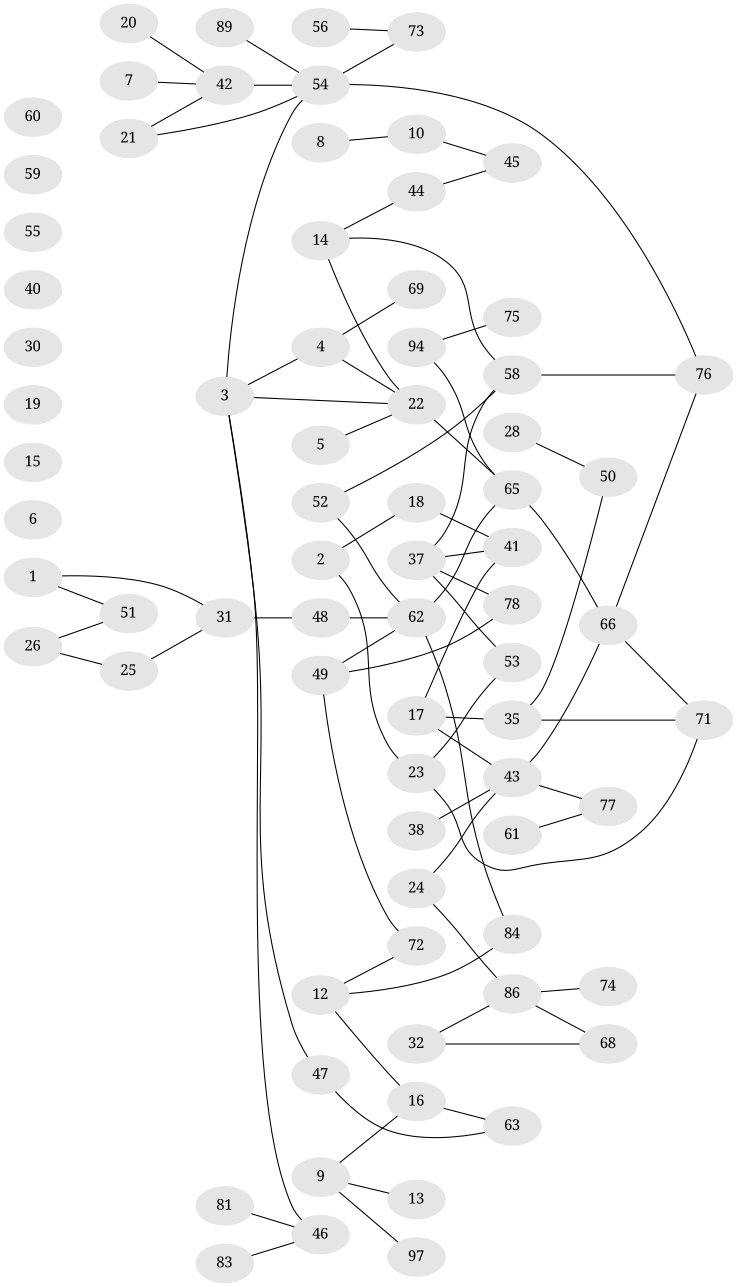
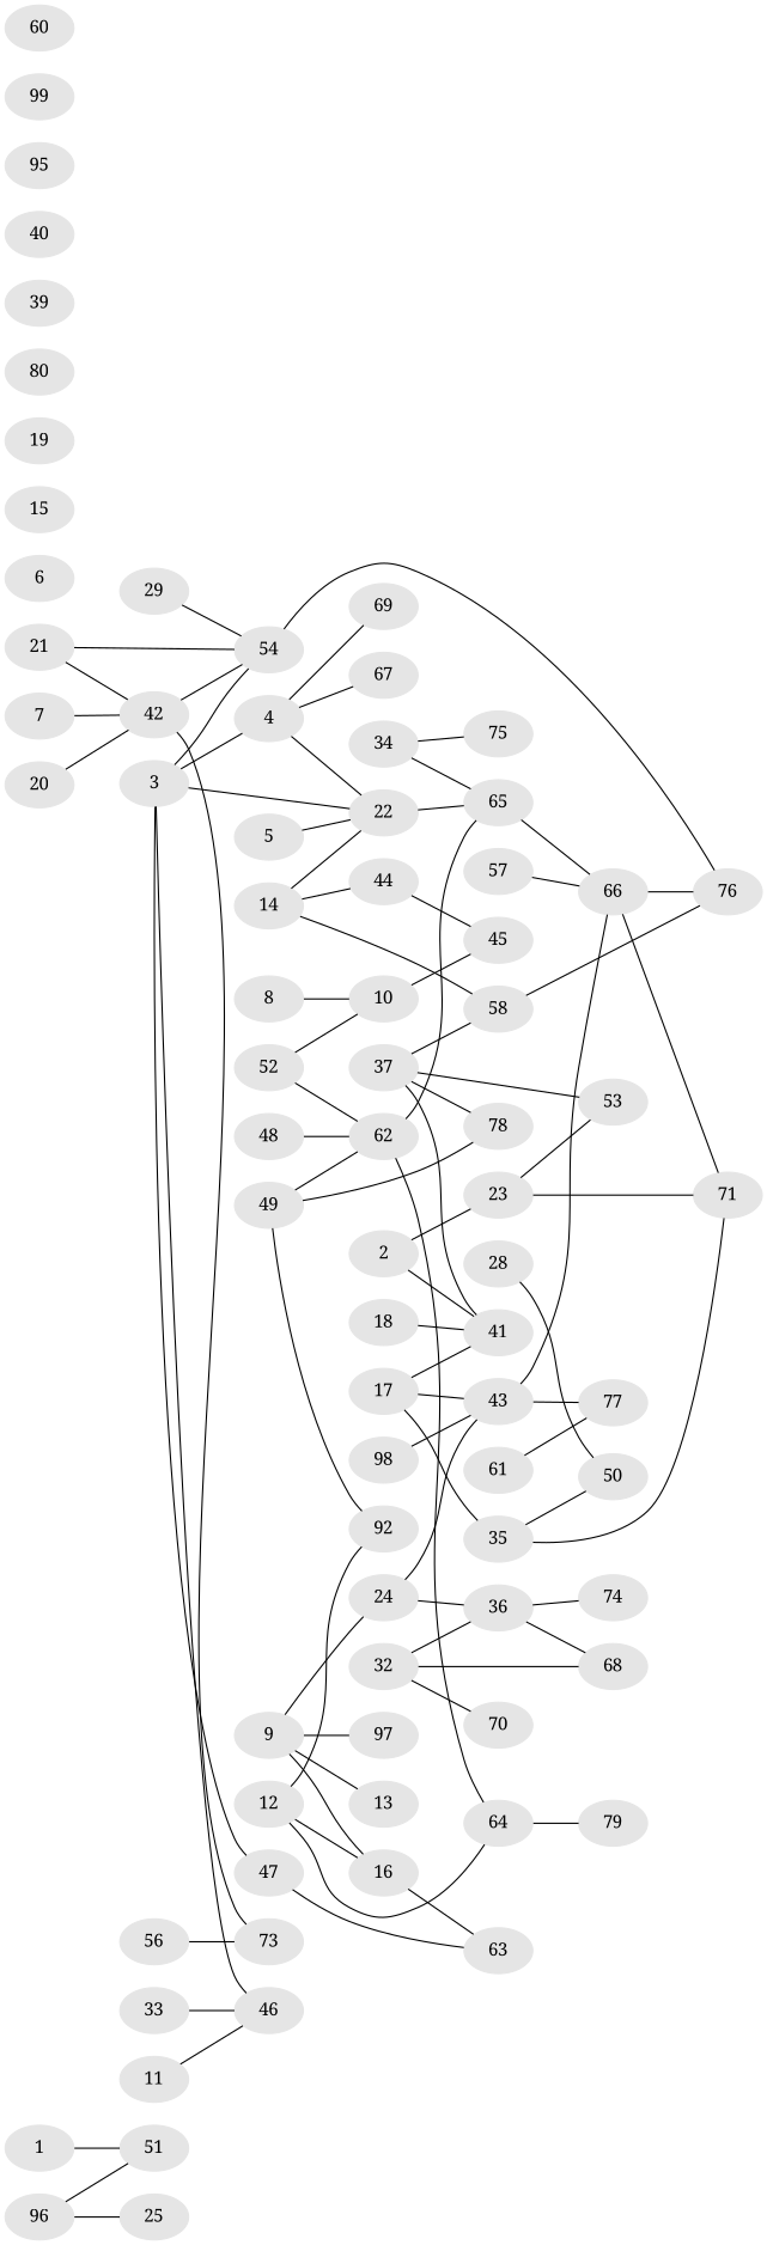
  graph {
    fontname="Noto Serif"
    rankdir=LR
    node [color=gray90 fontname="Noto Serif" style=filled]
    edge [fontname="Noto Serif"]
    1
-   31
    51
    48
    2
    18
    23
    41
    3
    4
    22
    46
    54
    47
+   67
    69
    65
    76
    73
    5
    6
    7
    42
    8
    10
    45
    9
    13
    16
    24
    n31 [label=97]
    63
    43
-   36 [label=86]
-   11 [label=81]
+   36
+   11
    25
    12
-   64 [label=84]
-   72
+   64
+   72 [label=92]
+   79
    14
    44
    58
    15
    17
    35
    71
    50
    66
    77
    19
    20
    21
    53
    74
    68
-   26
+   26 [label=96]
    28
-   29 [label=89]
-   30
+   29
+   30 [label=80]
    62
    32
-   33 [label=83]
-   34 [label=94]
+   70
+   33
+   34
    75
    49
    78
    37
-   38
+   38 [label=98]
+   39
    40
    52
-   55
+   55 [label=95]
    56
-   59
+   57
+   59 [label=99]
    60
    61
-   1 -- 31
    1 -- 51
-   31 -- 48
    48 -- 62
-   2 -- 18
+   2 -- 41
    2 -- 23
    18 -- 41
    23 -- 71
    23 -- 53
    3 -- 4
    3 -- 22
    3 -- 46
    3 -- 54
    3 -- 47
    4 -- 22
+   4 -- 67
    4 -- 69
    22 -- 65
    54 -- 76
-   54 -- 73
+   42 -- 73
    47 -- 63
    65 -- 66
    5 -- 22
    7 -- 42
    42 -- 54
    8 -- 10
    10 -- 45
    9 -- 13
    9 -- 16
+   9 -- 24
    9 -- n31
    16 -- 63
    24 -- 43
    24 -- 36
    43 -- 66
    43 -- 77
    36 -- 74
    36 -- 68
    11 -- 46
-   25 -- 31
    12 -- 16
    12 -- 64
    12 -- 72
+   64 -- 79
    14 -- 22
    14 -- 44
    14 -- 58
    44 -- 45
    58 -- 76
    17 -- 41
    17 -- 43
    17 -- 35
    35 -- 71
    35 -- 50
    66 -- 76
    66 -- 71
    20 -- 42
    21 -- 54
    21 -- 42
    26 -- 51
    26 -- 25
    28 -- 50
    29 -- 54
    62 -- 65
    62 -- 64
    32 -- 36
    32 -- 68
+   32 -- 70
    33 -- 46
    34 -- 65
    34 -- 75
    49 -- 72
    49 -- 62
    49 -- 78
    37 -- 41
    37 -- 58
    37 -- 53
    37 -- 78
    38 -- 43
-   52 -- 58
+   52 -- 10
    52 -- 62
    56 -- 73
+   57 -- 66
    61 -- 77
  }
